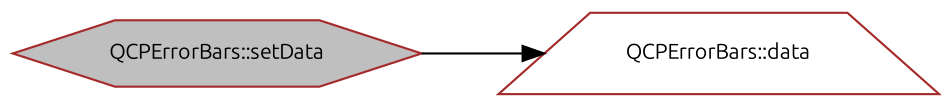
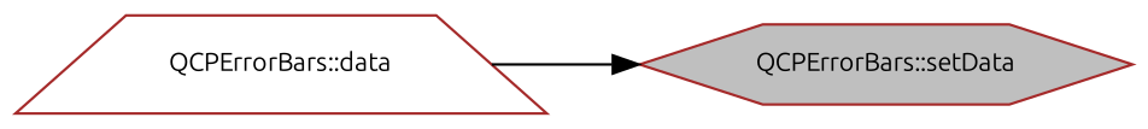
  digraph {
    rankdir=LR
    fontname=Ubuntu
    node [color=brown fontname=Ubuntu fontsize=10 style=filled]
    n1 [fillcolor=grey75 fontcolor=black height=0.2 label="QCPErrorBars::setData" shape=hexagon width=0.4]
    n2 [fillcolor=white height=0.2 label="QCPErrorBars::data" shape=trapezium width=0.4]
-   n1 -> n2 [color=black fontname=Ubuntu fontsize=10 labelfontname=Helvetica labelfontsize=10 style=solid]
+   n2 -> n1 [color=black fontname=Ubuntu fontsize=10 labelfontname=Helvetica labelfontsize=10 style=solid]
  }
